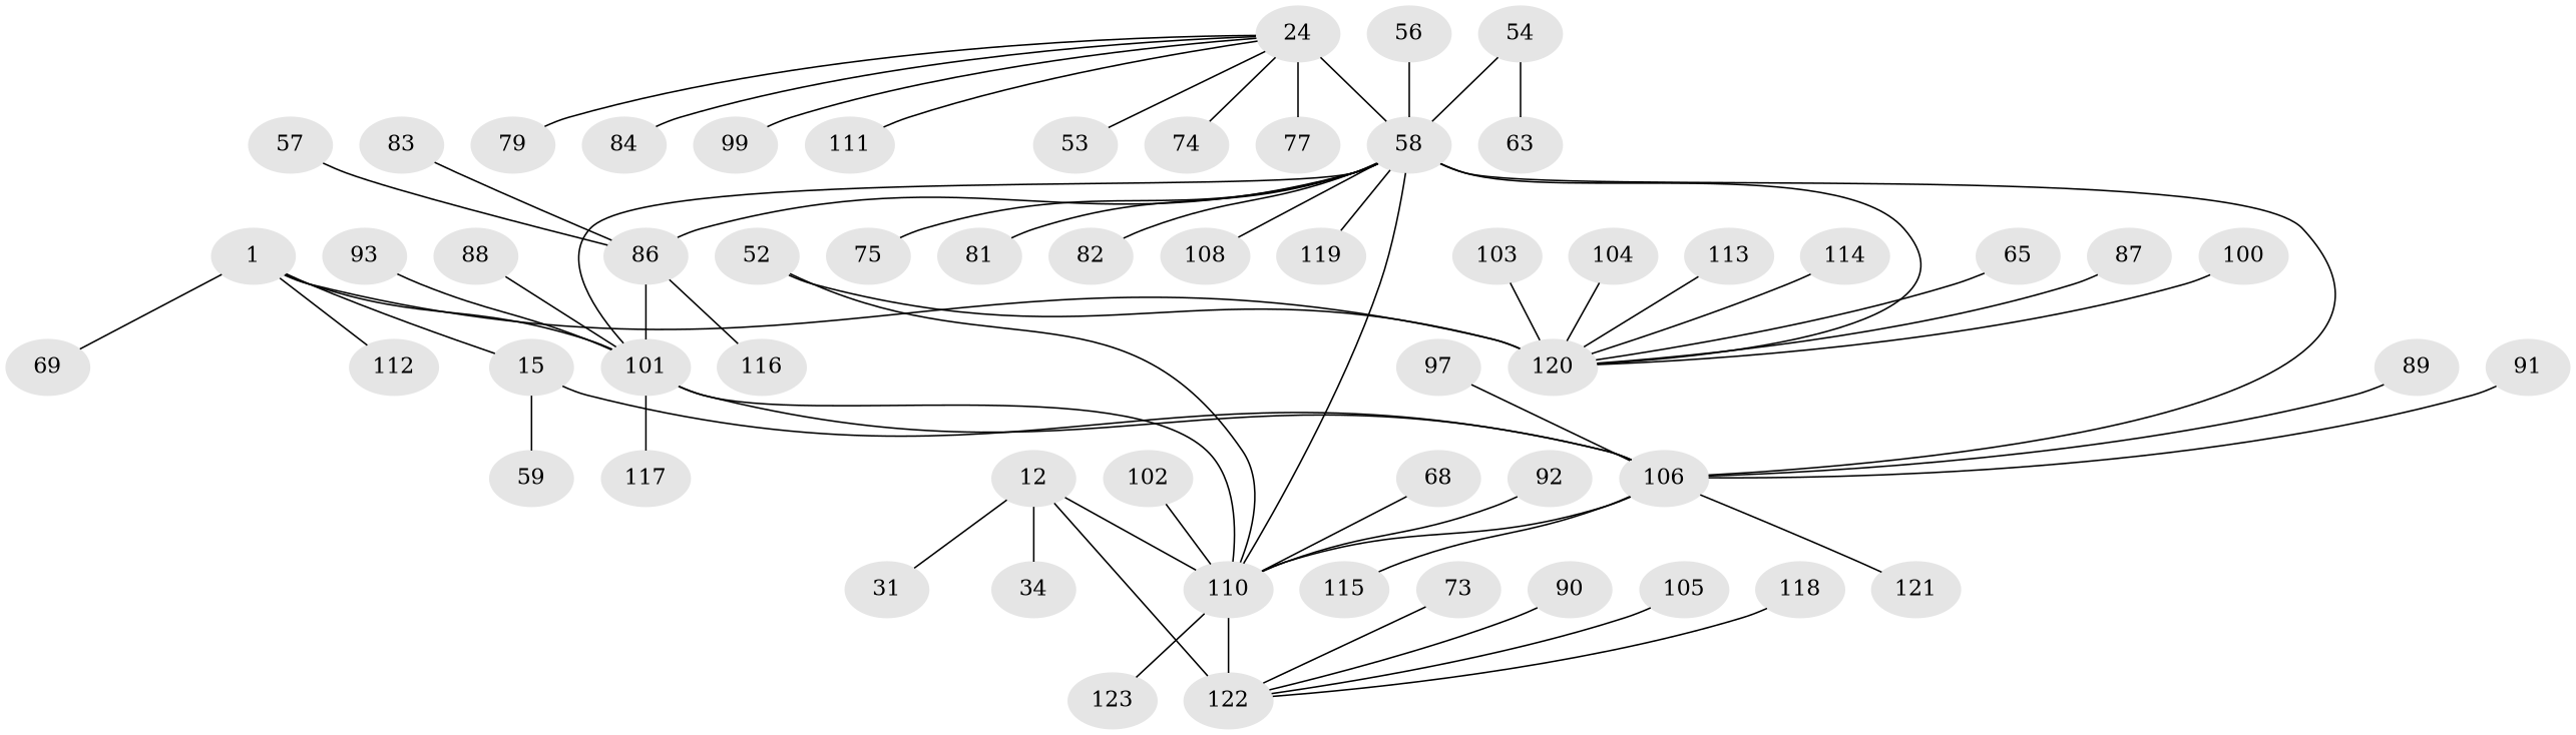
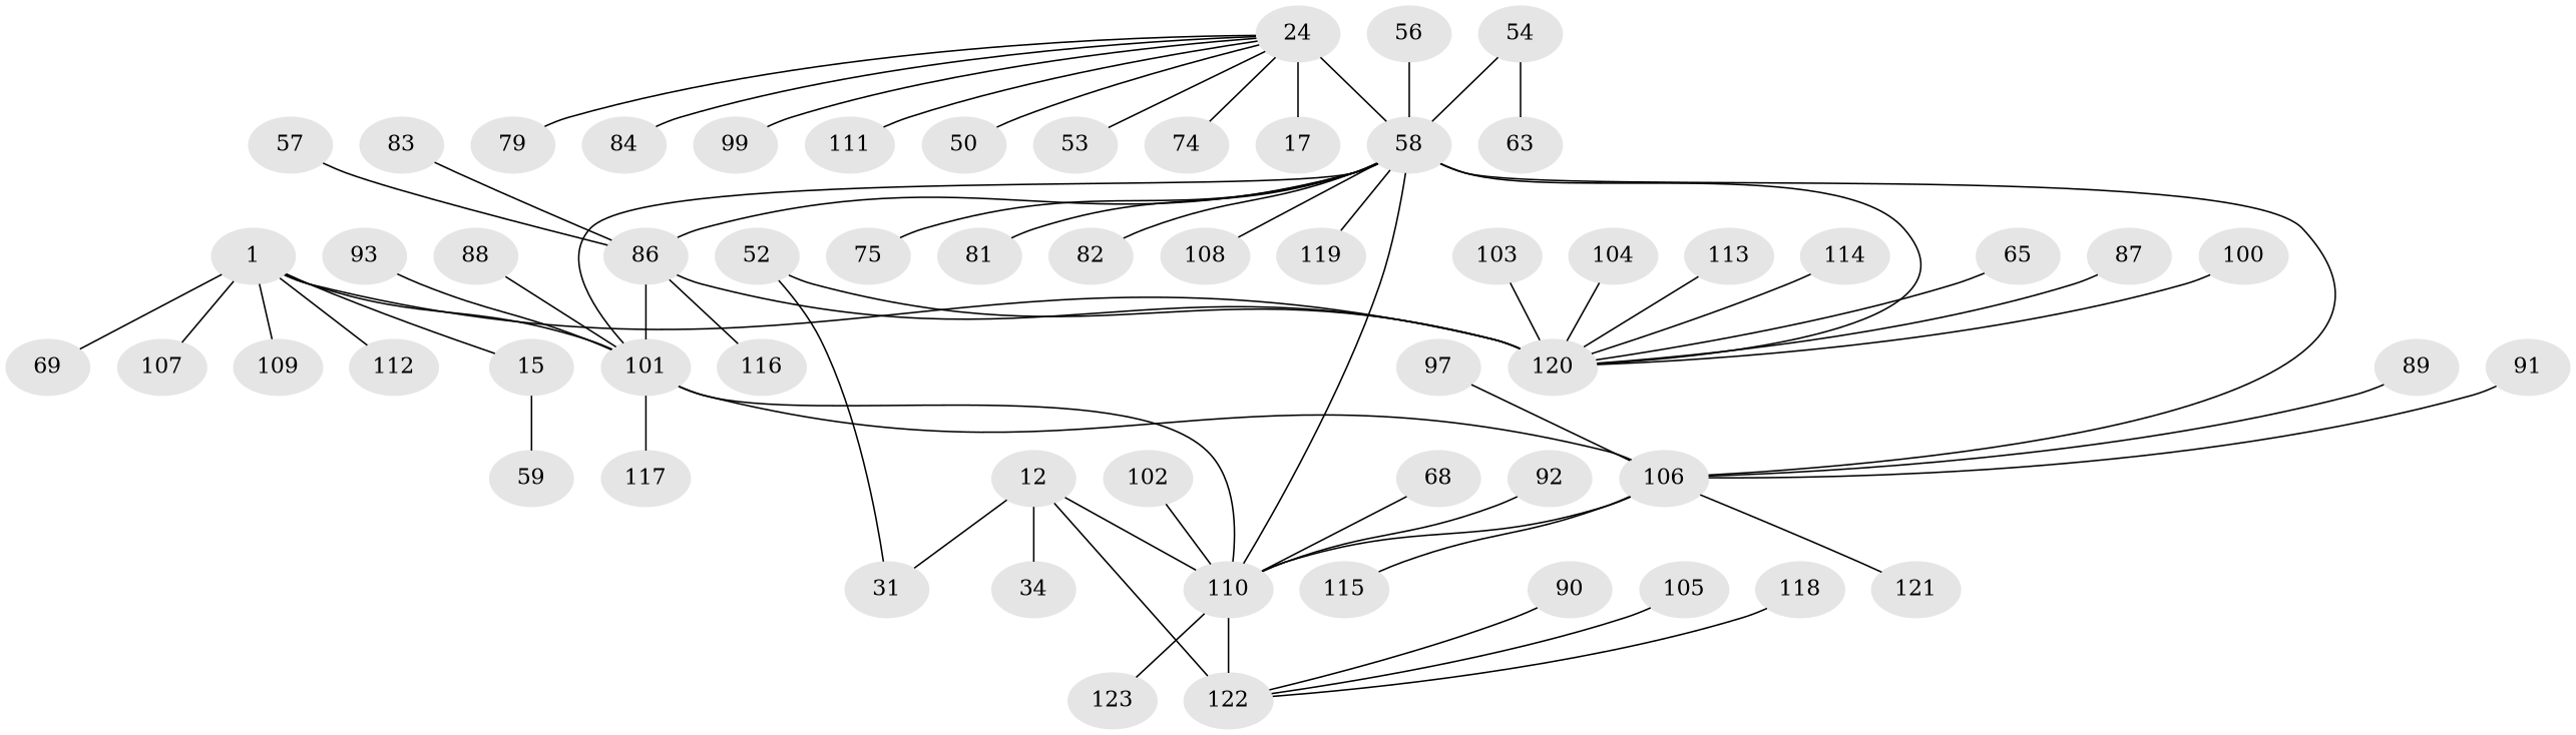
  graph {
    node [color=gray90 style=filled]
    n1 [label=1 super="+2"]
    15 [super="+14"]
    69
    101 [super="+72+76+80+84"]
+   107
+   109
    112
    120 [super="+71+35+40+46+51"]
    59
    106 [super="+18+31+43+60+62+66+70+78"]
    110 [super="+55+96+37"]
    117
    12 [super="+11"]
    34
    n15 [label=31]
    122 [super="+9+42+45+49"]
    123
    115
    121
    24 [super="+22"]
+   50
    53
    58 [super="+23"]
    74
-   77
+   77 [label=17]
    79
    n27 [label=84]
    n28 [label=99 super="+85"]
    111
    75
    81
    82
    86 [super="+27"]
    108
    119
    52
    54 [super="+39"]
    63
    56
    116 [super="+48"]
    65
    n42 [label=57]
    68
-   73
    83
    87
    88
    89
    90
    91 [super="+32"]
    92
    93
    97
    100
    102 [super="+57"]
    103 [super="+98"]
    104 [super="+41"]
    105
    113
    114
    118 [super="+99"]
    n1 -- 15
    n1 -- 69
    n1 -- 101
+   n1 -- 107
+   n1 -- 109
    n1 -- 112
    n1 -- 120 [weight=8]
    15 -- 59
-   15 -- 106 [weight=8]
    101 -- 106
    101 -- 110
    101 -- 117
    106 -- 110 [weight=2]
    106 -- 115
    106 -- 121
    110 -- 122 [weight=4]
    110 -- 123
    12 -- 110 [weight=4]
    12 -- 34
    12 -- n15
    12 -- 122 [weight=4]
+   24 -- 50
    24 -- 53
    24 -- 58 [weight=9]
    24 -- 74
    24 -- 77
    24 -- 79
    24 -- n27
    24 -- n28
    24 -- 111
    58 -- 101
    58 -- 120 [weight=3]
    58 -- 106
    58 -- 110 [weight=3]
    58 -- 75
    58 -- 81
    58 -- 82
    58 -- 86 [weight=2]
    58 -- 108
    58 -- 119
    86 -- 101 [weight=8]
+   86 -- 120
    86 -- 116
    52 -- 120 [weight=2]
-   52 -- 110
+   52 -- n15
    54 -- 58
    54 -- 63
    56 -- 58
    65 -- 120
    n42 -- 86
    68 -- 110
-   73 -- 122
    83 -- 86
    87 -- 120
    88 -- 101
    89 -- 106
    90 -- 122
    91 -- 106
    92 -- 110
    93 -- 101
    97 -- 106
    100 -- 120
    102 -- 110
    103 -- 120
    104 -- 120
    105 -- 122
    113 -- 120
    114 -- 120
    118 -- 122
  }
